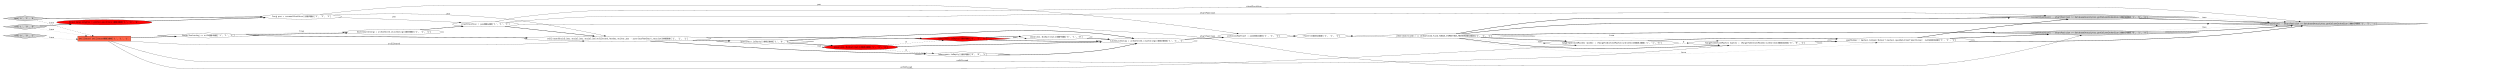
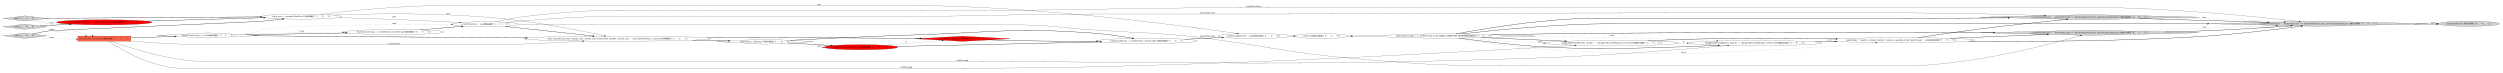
  digraph {
    fontname="IBM Plex Mono"
    rankdir=LR
    node [fillcolor=white fontname="IBM Plex Mono" shape=ellipse style=filled]
    edge [fontname="IBM Plex Mono" style=bold]
    n1 [fillcolor=lightgray label="currentPosition() - startPosition >= DatabaseDescriptor.getColumnIndexSize()@@@17@@@['0', '1', '0']" shape=diamond]
    n2 [fillcolor=lightgray label="currentPosition() - startPosition >= DatabaseDescriptor.getColumnIndexSize()@@@17@@@['1', '1', '1']" shape=diamond]
+   n3 [fillcolor=lightgray label="addIndexBlock()@@@17@@@['0', '0', '1']"]
    n4 [label="RangeTombstoneMarker marker = (RangeTombstoneMarker)unfiltered@@@14@@@['1', '1', '0']"]
    n5 [label="openMarker = marker.isOpen(false)? marker.openDeletionTime(false): null@@@15@@@['1', '1', '1']"]
    n6 [label="RangeTombstoneMarker marker = (RangeTombstoneMarker)unfiltered@@@14@@@['0', '0', '1']"]
    n7 [fillcolor=lightgray label="currentPosition() - startPosition >= DatabaseDescriptor.getColumnIndexSize()@@@18@@@['1', '0', '0']" shape=diamond]
    n8 [label="lastClustering = unfiltered.clustering()@@@10@@@['1', '1', '1']"]
    n9 [label="previousRowStart = pos@@@11@@@['1', '1', '1']"]
    n10 [label="++written@@@12@@@['1', '1', '1']"]
    n11 [label="unfiltered.kind() == Unfiltered.Kind.RANGE_TOMBSTONE_MARKER@@@13@@@['1', '1', '1']" shape=diamond]
    n12 [label="startPosition = pos@@@6@@@['1', '1', '1']"]
    n13 [label="UnfilteredSerializer.serializer.serialize(unfiltered,header,writer,pos - previousRowStart,version)@@@8@@@['1', '1', '1']"]
    n14 [fillcolor=red label="!observers.isEmpty()@@@9@@@['0', '1', '0']" shape=diamond]
    n15 [label="!observers.isEmpty()@@@10@@@['1', '0', '0']" shape=diamond]
-   n16 [label="!observers.isEmpty()@@@9@@@['0', '0', '1']" shape=diamond]
    n17 [fillcolor=lightgray label="add['1', '0', '0']" shape=diamond]
    n18 [fillcolor=red label="final long origPos = writer.position()@@@3@@@['1', '0', '0']"]
    n19 [fillcolor=tomato label="Unfiltered unfiltered@@@2@@@['1', '1', '1']" shape=box]
    n20 [label="long pos = currentPosition()@@@3@@@['1', '1', '1']"]
    n21 [label="firstClustering == null@@@4@@@['1', '1', '1']" shape=diamond]
    n22 [label="firstClustering = unfiltered.clustering()@@@5@@@['1', '1', '1']"]
-   n23 [label="observers.forEach(null)@@@9@@@['0', '1', '0']"]
    n24 [fillcolor=lightgray label="add['0', '0', '1']" shape=diamond]
    n25 [fillcolor=red label="observers.forEach(null)@@@10@@@['1', '0', '0']"]
    n26 [fillcolor=lightgray label="add['0', '1', '0']" shape=diamond]
    n1 -> n2
    n1 -> n2 [label=true style=dotted]
+   n2 -> n3 [label=true style=dotted]
+   n2 -> n3
    n4 -> n5
    n4 -> n6 [label=0 style=dashed]
    n5 -> n1
    n5 -> n2
    n5 -> n7
    n6 -> n5
    n7 -> n2 [label=true style=dotted]
    n7 -> n2
    n8 -> n9
    n9 -> n10
    n10 -> n11
    n11 -> n1
    n11 -> n2
    n11 -> n4
    n11 -> n4 [label=true style=dotted]
    n11 -> n5 [label=true style=dotted]
    n11 -> n6
    n11 -> n6 [label=true style=dotted]
    n11 -> n7
    n12 -> n1 [label=startPosition style=solid]
    n12 -> n2 [label=startPosition style=solid]
    n12 -> n7 [label=startPosition style=solid]
    n12 -> n13
    n13 -> n14
    n13 -> n15
-   n13 -> n16
    n14 -> n8
-   n14 -> n23 [label=true style=dotted]
-   n14 -> n23
    n15 -> n8
    n15 -> n25 [label=true style=dotted]
    n15 -> n25
-   n16 -> n8
    n17 -> n18
    n17 -> n19 [label=true style=dotted]
    n18 -> n20
    n19 -> n4 [label=unfiltered style=solid]
    n19 -> n6 [label=unfiltered style=solid]
    n19 -> n13 [label=unfiltered style=solid]
    n19 -> n21
    n20 -> n9 [label=pos style=solid]
    n20 -> n12 [label=pos style=solid]
    n20 -> n13 [label=pos style=solid]
+   n21 -> n12 [label=true style=dotted]
    n21 -> n13
    n21 -> n22 [label=true style=dotted]
    n21 -> n22
    n22 -> n12
-   n23 -> n8
    n24 -> n19 [label=true style=dotted]
+   n24 -> n20
    n25 -> n8
    n25 -> n14 [label=0 style=dashed]
-   n25 -> n16 [label=0 style=dashed]
    n26 -> n19 [label=true style=dashed]
    n26 -> n20
  }
